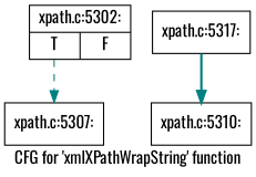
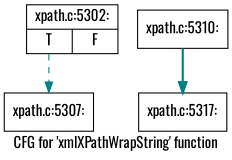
  digraph {
    fontname=Oswald
    label="CFG for 'xmlXPathWrapString' function"
    node [fontname=Oswald shape=record]
    edge [color=teal fontname=Oswald]
    n1 [label="{xpath.c:5302:|{<s0>T|<s1>F}}"]
    n2 [label="{xpath.c:5307:}"]
    n3 [label="{xpath.c:5310:}"]
    n4 [label="{xpath.c:5317:}"]
    n1 -> n2 [style=dashed tailport=s0]
-   n4 -> n3 [style=bold]
+   n3 -> n4 [style=bold]
  }
